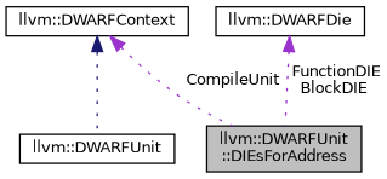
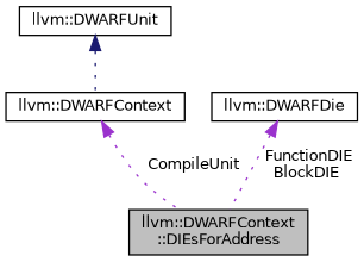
  digraph {
    node [color=black fontname=Helvetica fontsize=10 shape=record]
    edge [color=darkorchid3 dir=back fontname=Helvetica fontsize=10 labelfontname=Helvetica labelfontsize=10 style=dotted]
-   n1 [fillcolor=grey75 fontcolor=black height=0.2 label="llvm::DWARFUnit\l::DIEsForAddress" style=filled width=0.4]
+   n1 [fillcolor=grey75 fontcolor=black height=0.2 label="llvm::DWARFContext\l::DIEsForAddress" style=filled width=0.4]
    n2 [height=0.2 label="llvm::DWARFContext" width=0.4]
    n3 [height=0.2 label="llvm::DWARFUnit" width=0.4]
    n4 [height=0.2 label="llvm::DWARFDie" width=0.4]
    n2 -> n1 [label=" CompileUnit"]
-   n2 -> n3 [color=midnightblue]
+   n3 -> n2 [color=midnightblue]
    n4 -> n1 [label=" FunctionDIE\nBlockDIE"]
  }
